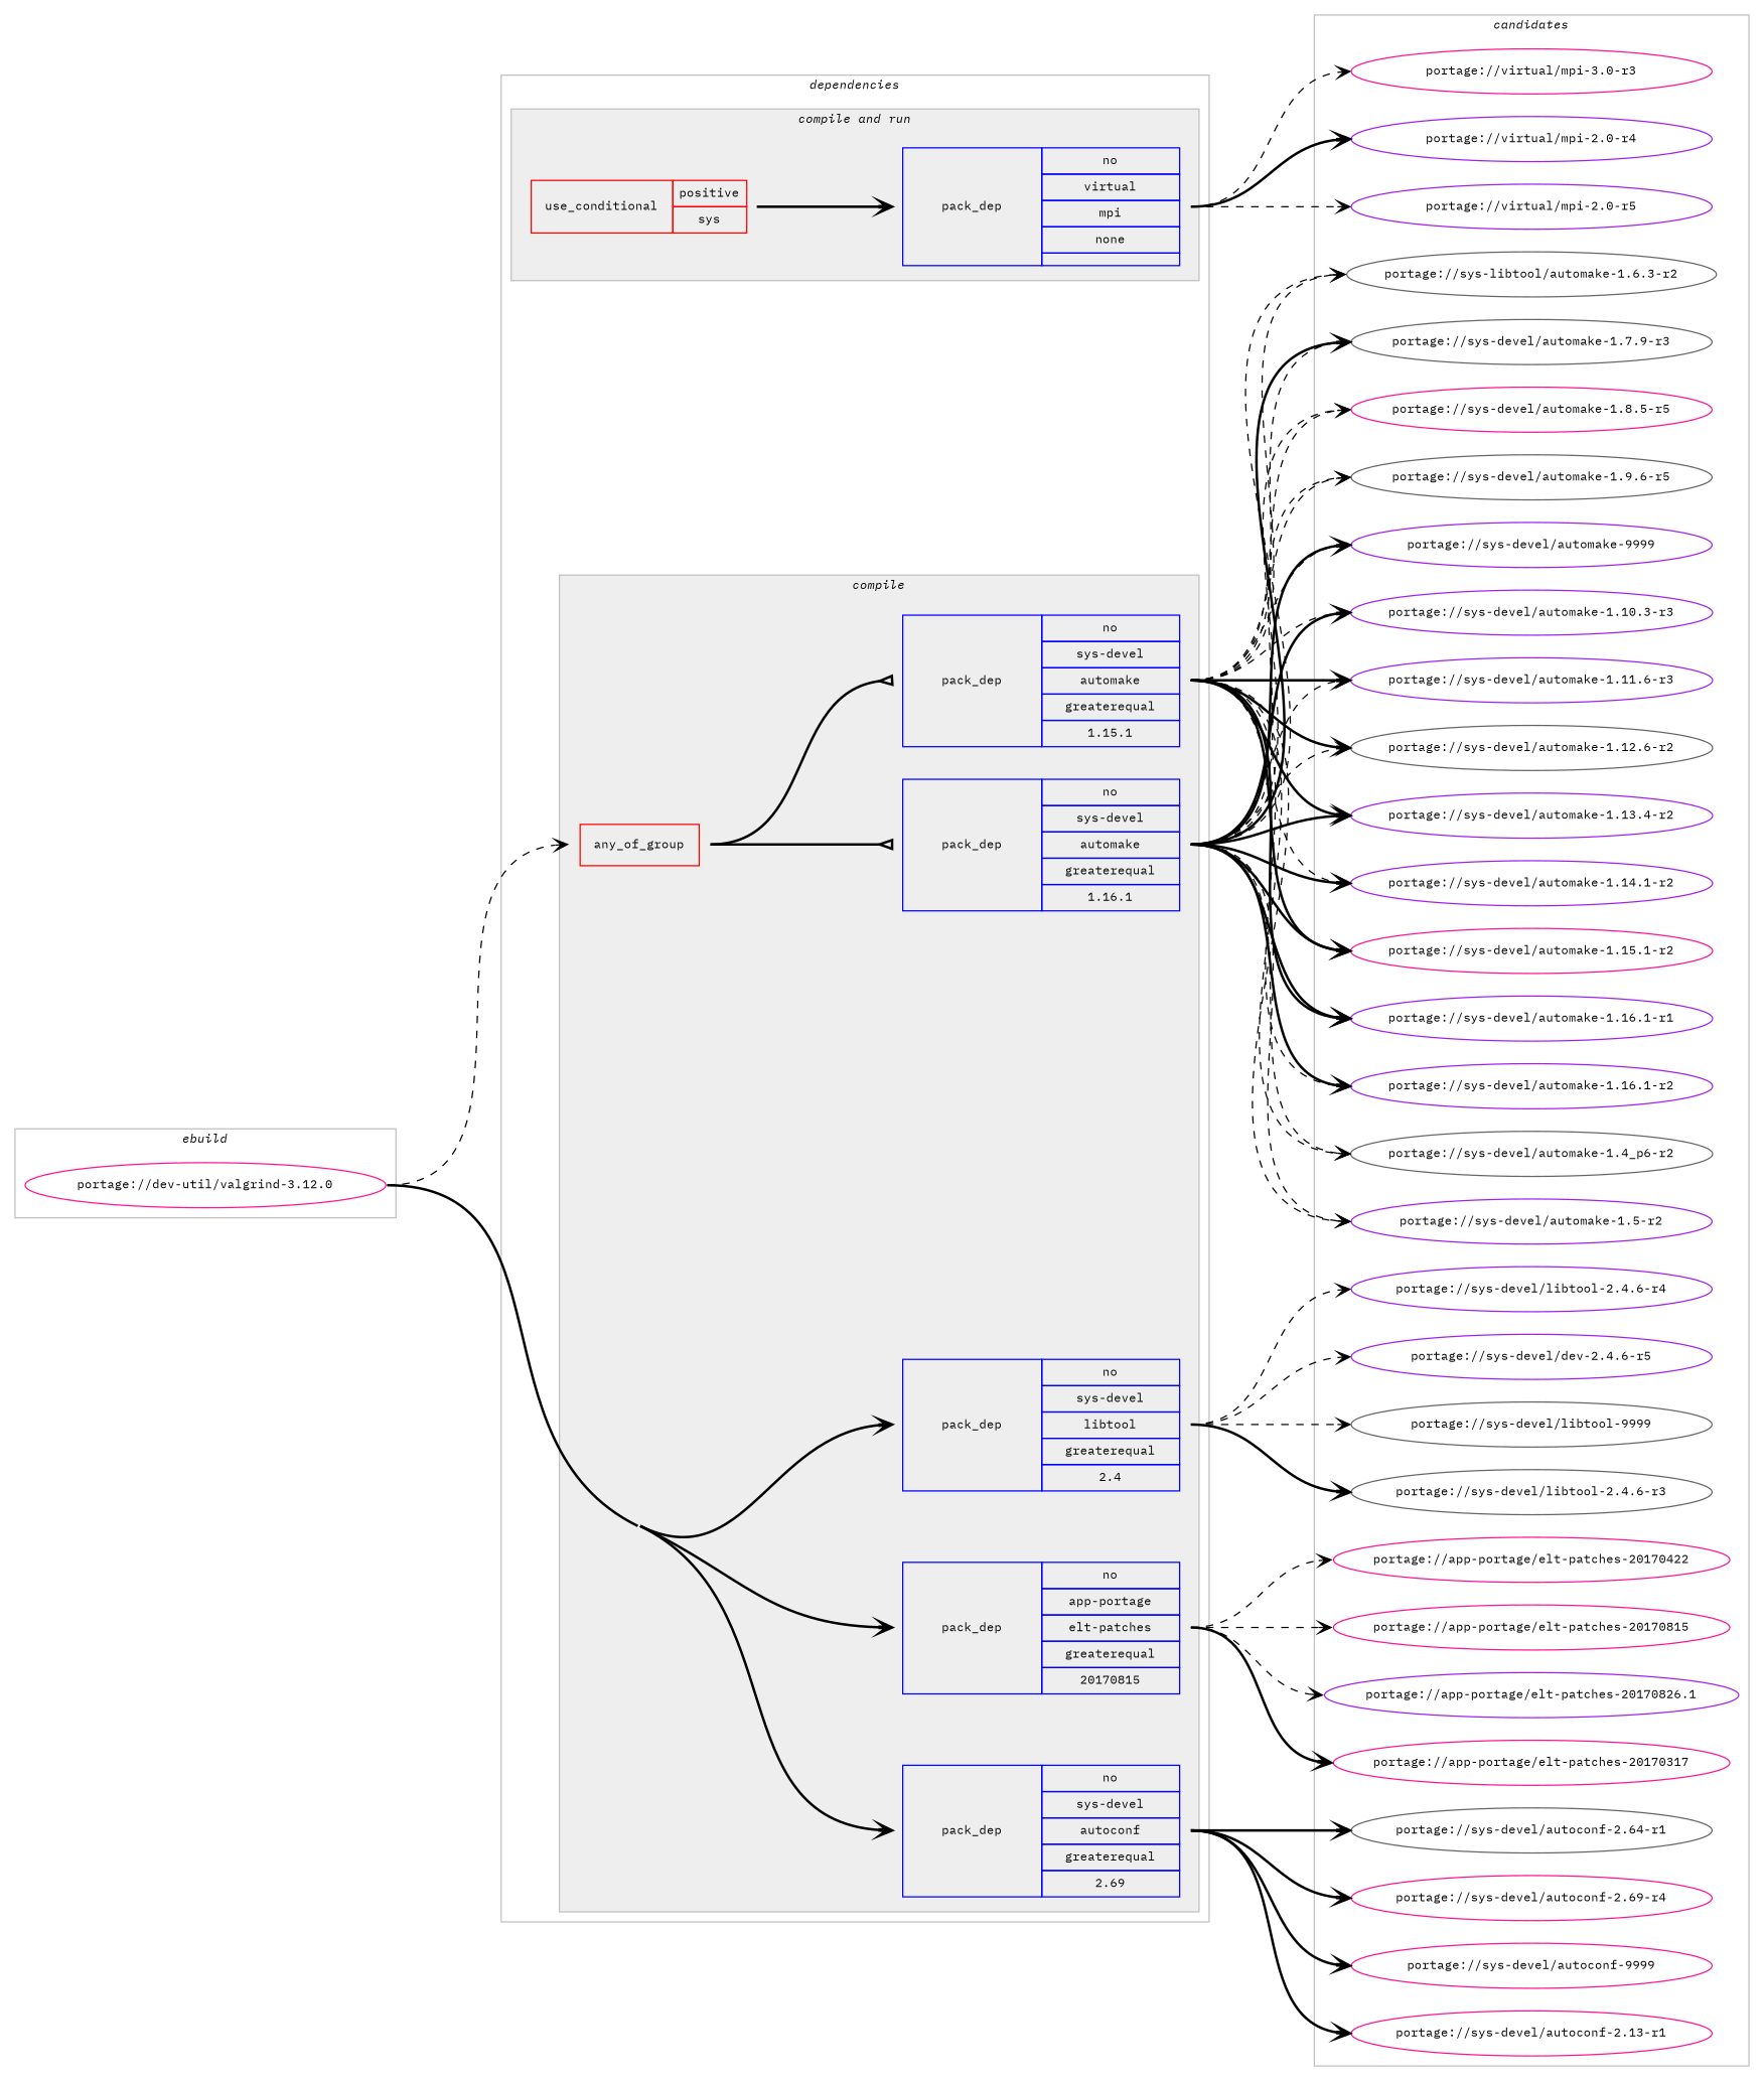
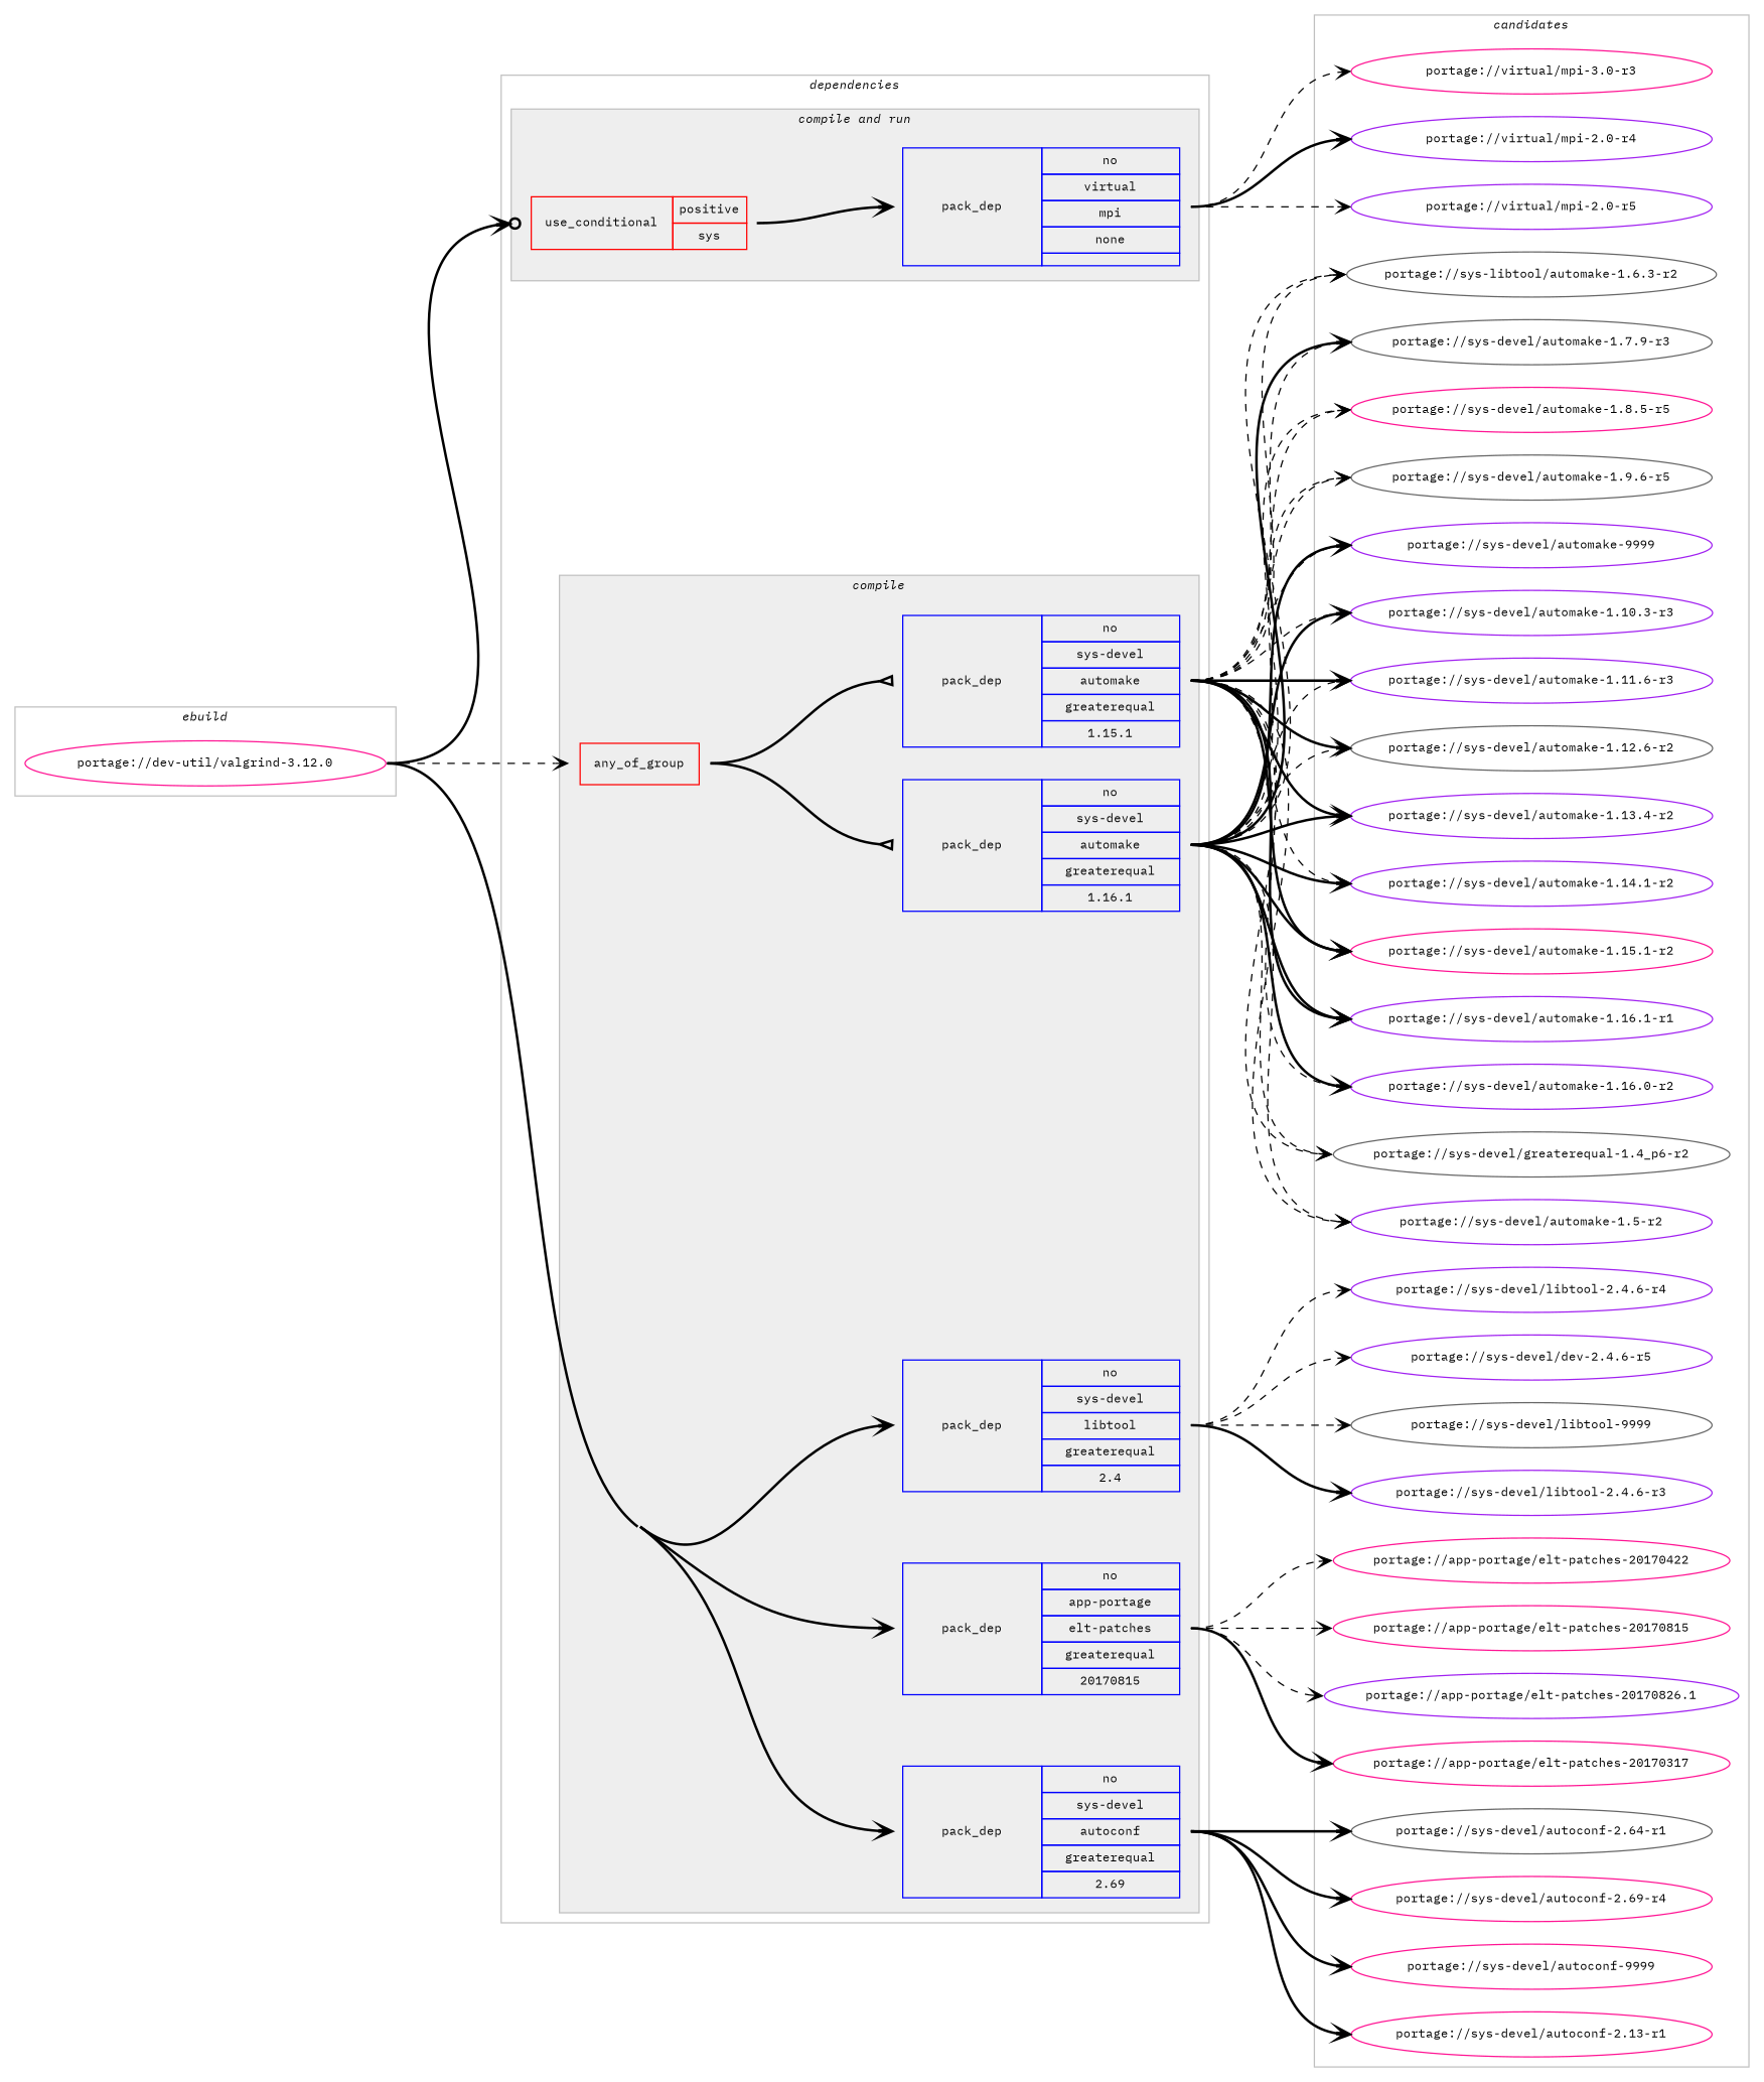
  digraph {
    compound=true
    concentrate=true
    fontname="IBM Plex Mono"
    fontsize=10
    newrank=true
    rankdir=LR
    ranksep=1.5
    node [color=purple fontname="IBM Plex Mono" fontsize=10]
    edge [arrowhead=vee fontname="IBM Plex Mono" headport=w style=bold tailport=e weight=100]
    n1 [color=deeppink label="portage://dev-util/valgrind-3.12.0" width=4]
    n2 [color=blue label=<<TABLE BORDER="0" CELLBORDER="1" CELLSPACING="0" CELLPADDING="4" WIDTH="220"><TR><TD ROWSPAN="6" CELLPADDING="30">pack_dep</TD></TR><TR><TD WIDTH="110">no</TD></TR><TR><TD>sys-devel</TD></TR><TR><TD>automake</TD></TR><TR><TD>greaterequal</TD></TR><TR><TD>1.16.1</TD></TR></TABLE>> shape=none]
    n3 [color=blue label=<<TABLE BORDER="0" CELLBORDER="1" CELLSPACING="0" CELLPADDING="4" WIDTH="220"><TR><TD ROWSPAN="6" CELLPADDING="30">pack_dep</TD></TR><TR><TD WIDTH="110">no</TD></TR><TR><TD>sys-devel</TD></TR><TR><TD>automake</TD></TR><TR><TD>greaterequal</TD></TR><TR><TD>1.15.1</TD></TR></TABLE>> shape=none]
    n4 [color=red label=<<TABLE BORDER="0" CELLBORDER="1" CELLSPACING="0" CELLPADDING="4"><TR><TD CELLPADDING="10">any_of_group</TD></TR></TABLE>> shape=none]
    n5 [color=blue label=<<TABLE BORDER="0" CELLBORDER="1" CELLSPACING="0" CELLPADDING="4" WIDTH="220"><TR><TD ROWSPAN="6" CELLPADDING="30">pack_dep</TD></TR><TR><TD WIDTH="110">no</TD></TR><TR><TD>app-portage</TD></TR><TR><TD>elt-patches</TD></TR><TR><TD>greaterequal</TD></TR><TR><TD>20170815</TD></TR></TABLE>> shape=none]
    n6 [color=blue label=<<TABLE BORDER="0" CELLBORDER="1" CELLSPACING="0" CELLPADDING="4" WIDTH="220"><TR><TD ROWSPAN="6" CELLPADDING="30">pack_dep</TD></TR><TR><TD WIDTH="110">no</TD></TR><TR><TD>sys-devel</TD></TR><TR><TD>autoconf</TD></TR><TR><TD>greaterequal</TD></TR><TR><TD>2.69</TD></TR></TABLE>> shape=none]
    n7 [color=blue label=<<TABLE BORDER="0" CELLBORDER="1" CELLSPACING="0" CELLPADDING="4" WIDTH="220"><TR><TD ROWSPAN="6" CELLPADDING="30">pack_dep</TD></TR><TR><TD WIDTH="110">no</TD></TR><TR><TD>sys-devel</TD></TR><TR><TD>libtool</TD></TR><TR><TD>greaterequal</TD></TR><TR><TD>2.4</TD></TR></TABLE>> shape=none]
    n8 [color=blue label=<<TABLE BORDER="0" CELLBORDER="1" CELLSPACING="0" CELLPADDING="4" WIDTH="220"><TR><TD ROWSPAN="6" CELLPADDING="30">pack_dep</TD></TR><TR><TD WIDTH="110">no</TD></TR><TR><TD>virtual</TD></TR><TR><TD>mpi</TD></TR><TR><TD>none</TD></TR><TR><TD></TD></TR></TABLE>> shape=none]
    n9 [color=red label=<<TABLE BORDER="0" CELLBORDER="1" CELLSPACING="0" CELLPADDING="4"><TR><TD ROWSPAN="3" CELLPADDING="10">use_conditional</TD></TR><TR><TD>positive</TD></TR><TR><TD>sys</TD></TR></TABLE>> shape=none]
    n10 [label="portage://sys-devel/automake-1.10.3-r3" width=4]
    n11 [label="portage://sys-devel/automake-1.11.6-r3" width=4]
    n12 [color=gray40 label="portage://sys-devel/automake-1.12.6-r2" width=4]
    n13 [label="portage://sys-devel/automake-1.13.4-r2" width=4]
    n14 [label="portage://sys-devel/automake-1.14.1-r2" width=4]
    n15 [color=deeppink label="portage://sys-devel/automake-1.15.1-r2" width=4]
    n16 [label="portage://sys-devel/automake-1.16.1-r1" width=4]
-   n17 [label="portage://sys-devel/automake-1.16.1-r2" width=4]
-   n18 [color=gray40 label="portage://sys-devel/automake-1.4_p6-r2" width=4]
+   n17 [label="portage://sys-devel/automake-1.16.0-r2" width=4]
+   n18 [color=gray40 label="portage://sys-devel/greaterequal-1.4_p6-r2" width=4]
    n19 [label="portage://sys-devel/automake-1.5-r2" width=4]
    n20 [color=gray40 label="portage://sys-libtool/automake-1.6.3-r2" width=4]
    n21 [color=gray40 label="portage://sys-devel/automake-1.7.9-r3" width=4]
    n22 [color=deeppink label="portage://sys-devel/automake-1.8.5-r5" width=4]
    n23 [color=gray40 label="portage://sys-devel/automake-1.9.6-r5" width=4]
    n24 [label="portage://sys-devel/automake-9999" width=4]
    n25 [color=deeppink label="portage://app-portage/elt-patches-20170317" width=4]
    n26 [color=deeppink label="portage://app-portage/elt-patches-20170422" width=4]
    n27 [color=deeppink label="portage://app-portage/elt-patches-20170815" width=4]
    n28 [label="portage://app-portage/elt-patches-20170826.1" width=4]
    n29 [color=deeppink label="portage://sys-devel/autoconf-2.13-r1" width=4]
    n30 [color=gray40 label="portage://sys-devel/autoconf-2.64-r1" width=4]
    n31 [color=deeppink label="portage://sys-devel/autoconf-2.69-r4" width=4]
    n32 [color=deeppink label="portage://sys-devel/autoconf-9999" width=4]
-   n33 [color=gray40 label="portage://sys-devel/libtool-2.4.6-r3" width=4]
+   n33 [label="portage://sys-devel/libtool-2.4.6-r3" width=4]
    n34 [label="portage://sys-devel/libtool-2.4.6-r4" width=4]
    n35 [label="portage://sys-devel/dev-2.4.6-r5" width=4]
    n36 [color=gray40 label="portage://sys-devel/libtool-9999" width=4]
    n37 [color=deeppink label="portage://virtual/mpi-3.0-r3" width=4]
    n38 [label="portage://virtual/mpi-2.0-r4" width=4]
    n39 [label="portage://virtual/mpi-2.0-r5" width=4]
    subgraph cluster_1 {
      color=gray
      label=<<i>ebuild</i>>
      rank=same
      n1
    }
    subgraph cluster_2 {
      color=gray
      label=<<i>dependencies</i>>
      subgraph cluster_3 {
        color=gray
        fillcolor="#eeeeee"
        label=<<i>compile</i>>
        style=filled
        subgraph sub_4 {
          color=gray
          fillcolor="#eeeeee"
          label=<<i>compile</i>>
          style=filled
          n4
          subgraph sub_5 {
            color=gray
            fillcolor="#eeeeee"
            label=<<i>compile</i>>
            style=filled
            n2
          }
          subgraph sub_6 {
            color=gray
            fillcolor="#eeeeee"
            label=<<i>compile</i>>
            style=filled
            n3
          }
        }
        subgraph sub_7 {
          color=gray
          fillcolor="#eeeeee"
          label=<<i>compile</i>>
          style=filled
          n5
        }
        subgraph sub_8 {
          color=gray
          fillcolor="#eeeeee"
          label=<<i>compile</i>>
          style=filled
          n6
        }
        subgraph sub_9 {
          color=gray
          fillcolor="#eeeeee"
          label=<<i>compile</i>>
          style=filled
          n7
        }
      }
      subgraph cluster_10 {
        color=gray
        fillcolor="#eeeeee"
        label=<<i>compile and run</i>>
        style=filled
        subgraph sub_11 {
          color=gray
          fillcolor="#eeeeee"
          label=<<i>compile and run</i>>
          style=filled
          n9
          subgraph sub_12 {
            color=gray
            fillcolor="#eeeeee"
            label=<<i>compile and run</i>>
            style=filled
            n8
          }
        }
      }
      subgraph cluster_13 {
        color=gray
        fillcolor="#eeeeee"
        label=<<i>run</i>>
        style=filled
      }
    }
    subgraph cluster_14 {
      color=gray
      label=<<i>candidates</i>>
      rank=same
      subgraph sub_15 {
        color=black
        label=<<i>candidates</i>>
        nodesep=1
        rank=same
        n10
        n11
        n12
        n13
        n14
        n15
        n16
        n17
        n18
        n19
        n20
        n21
        n22
        n23
        n24
      }
      subgraph sub_16 {
        color=black
        label=<<i>candidates</i>>
        nodesep=1
        rank=same
        n10
        n11
        n12
        n13
        n14
        n15
        n16
        n17
        n18
        n19
        n20
        n21
        n22
        n23
        n24
      }
      subgraph sub_17 {
        color=black
        label=<<i>candidates</i>>
        nodesep=1
        rank=same
        n25
        n26
        n27
        n28
      }
      subgraph sub_18 {
        color=black
        label=<<i>candidates</i>>
        nodesep=1
        rank=same
        n29
        n30
        n31
        n32
      }
      subgraph sub_19 {
        color=black
        label=<<i>candidates</i>>
        nodesep=1
        rank=same
        n33
        n34
        n35
        n36
      }
      subgraph sub_20 {
        color=black
        label=<<i>candidates</i>>
        nodesep=1
        rank=same
        n37
        n38
        n39
      }
    }
    n1 -> n4 [style=dashed weight=20]
    n1 -> n5 [weight=20]
    n1 -> n6 [weight=20]
    n1 -> n7 [weight=20]
+   n1 -> n9 [arrowhead=odotvee weight=20]
    n2 -> n10
    n2 -> n11 [style=dashed]
    n2 -> n12 [style=dashed]
    n2 -> n13
    n2 -> n14
    n2 -> n15
    n2 -> n16
    n2 -> n17
    n2 -> n18 [style=dashed]
    n2 -> n19 [style=dashed]
    n2 -> n20 [style=dashed]
    n2 -> n21
    n2 -> n22 [style=dashed]
    n2 -> n23 [style=dashed]
    n2 -> n24
    n3 -> n10 [style=dashed]
    n3 -> n11
    n3 -> n12
    n3 -> n13
    n3 -> n14 [style=dashed]
    n3 -> n15
    n3 -> n16
    n3 -> n17 [style=dashed]
    n3 -> n18 [style=dashed]
    n3 -> n19 [style=dashed]
    n3 -> n20 [style=dashed]
    n3 -> n21 [style=dashed]
    n3 -> n22 [style=dashed]
    n3 -> n23 [style=dashed]
    n3 -> n24 [style=dashed]
    n4 -> n2 [arrowhead=oinv weight=20]
    n4 -> n3 [arrowhead=oinv weight=20]
    n5 -> n25
    n5 -> n26 [style=dashed]
    n5 -> n27 [style=dashed]
    n5 -> n28 [style=dashed]
    n6 -> n29
    n6 -> n30
    n6 -> n31
    n6 -> n32
    n7 -> n33
    n7 -> n34 [style=dashed]
    n7 -> n35 [style=dashed]
    n7 -> n36 [style=dashed]
    n8 -> n37 [style=dashed]
    n8 -> n38
    n8 -> n39 [style=dashed]
    n9 -> n8 [weight=20]
  }
